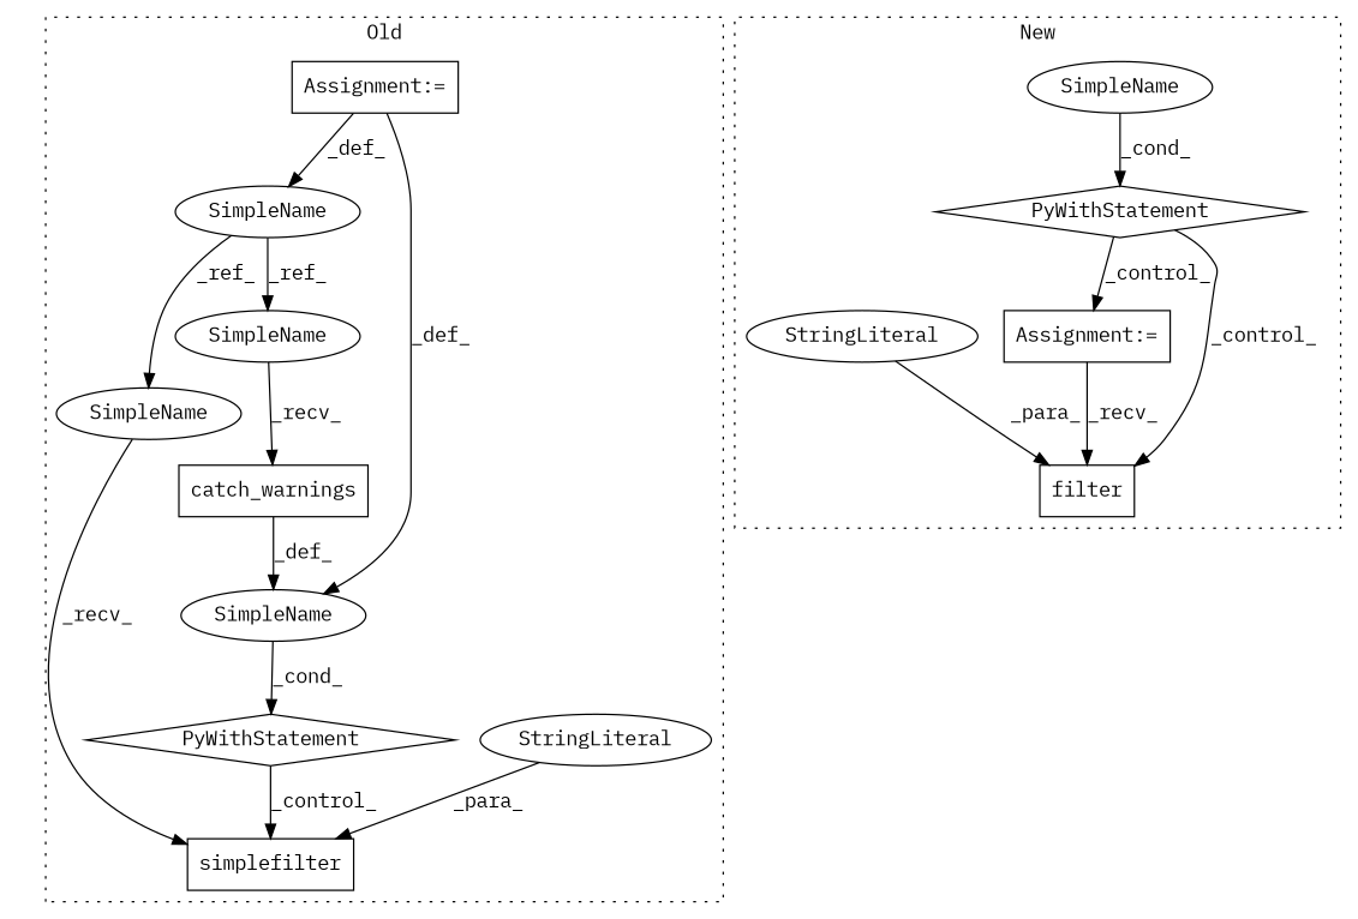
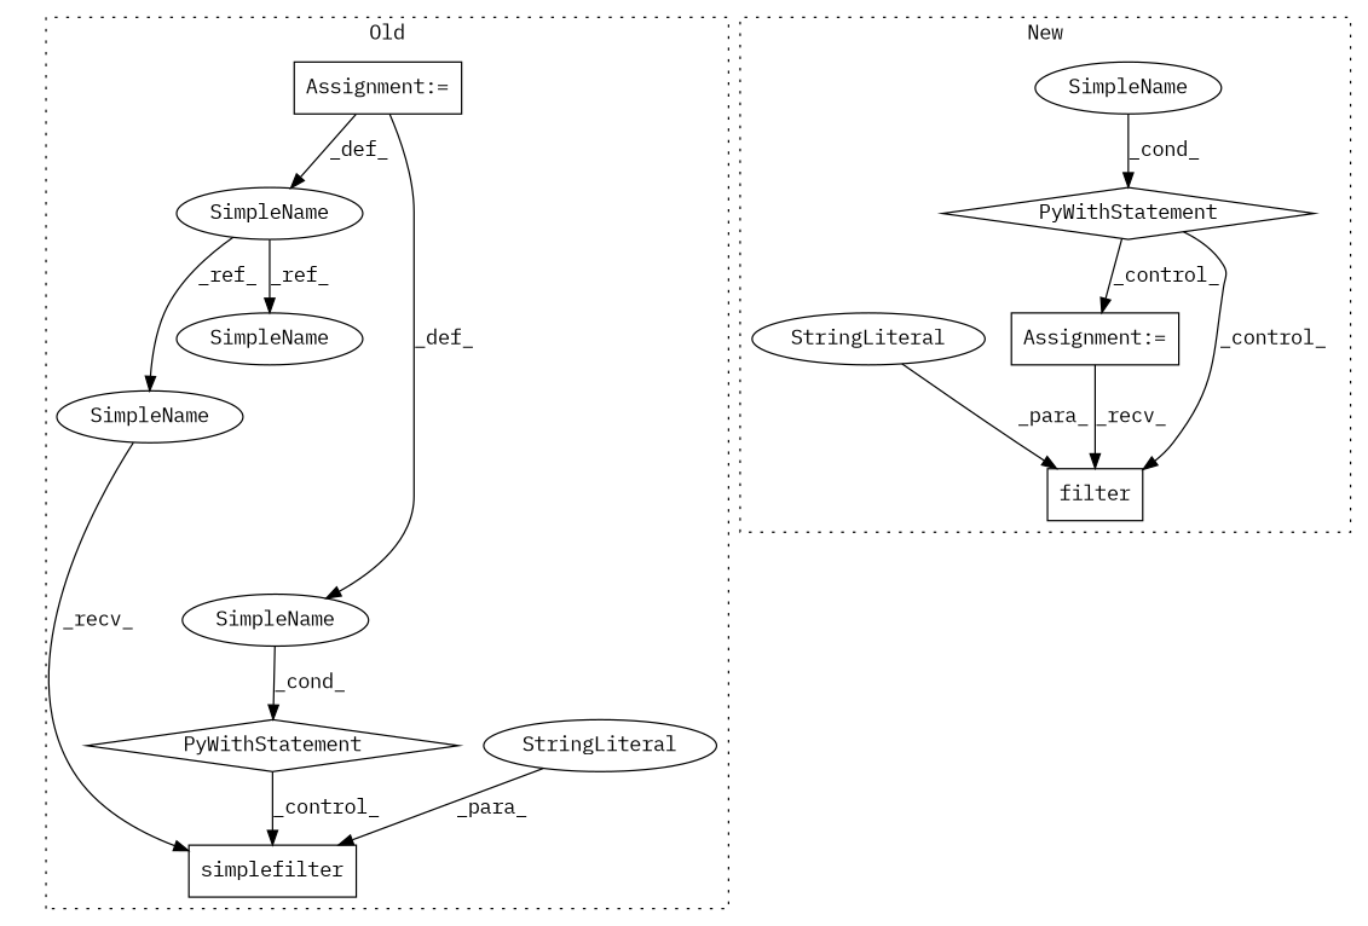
  digraph {
    fontname="IBM Plex Mono"
    node [a=42 fontname="IBM Plex Mono" l=8 shape=ellipse]
    edge [fontname="IBM Plex Mono"]
    n1 [a=32 l="13,1" label=simplefilter s="25799,25839" shape=box]
-   n2 [a=32 l=16 label=catch_warnings s=25764 shape=box]
    n3 [a=45 label=StringLiteral s=25812]
    n4 [label=SimpleName s=25731]
    n5 [label=SimpleName l=""]
    n6 [a=104 l="10,2" label=PyWithStatement s="25745,25780" shape=diamond]
    n7 [a=7 label="Assignment:=" s=25731 shape=box]
    n8 [label=SimpleName s=25790]
    n9 [label=SimpleName s=25755]
    n10 [a=7 l=3 label="Assignment:=" s=25950 shape=box]
    n11 [label=SimpleName l=""]
    n12 [a=32 l="7,1" label=filter s="25965,26014" shape=box]
    n13 [a=45 l=23 label=StringLiteral s=25991]
    n14 [a=104 l="10,2" label=PyWithStatement s="25907,25936" shape=diamond]
    subgraph cluster_1 {
      label=Old
      style=dotted
      n1
-     n2
      n3
      n4
      n5
      n6
      n7
      n8
      n9
    }
    subgraph cluster_2 {
      label=New
      style=dotted
      n10
      n11
      n12
      n13
      n14
    }
-   n2 -> n5 [label=_def_]
    n3 -> n1 [label=_para_]
    n4 -> n8 [label=_ref_]
    n4 -> n9 [label=_ref_]
    n5 -> n6 [label=_cond_]
    n6 -> n1 [label=_control_]
    n7 -> n4 [label=_def_]
    n7 -> n5 [label=_def_]
    n8 -> n1 [label=_recv_]
-   n9 -> n2 [label=_recv_]
    n10 -> n12 [label=_recv_]
    n11 -> n14 [label=_cond_]
    n13 -> n12 [label=_para_]
    n14 -> n10 [label=_control_]
    n14 -> n12 [label=_control_]
  }
